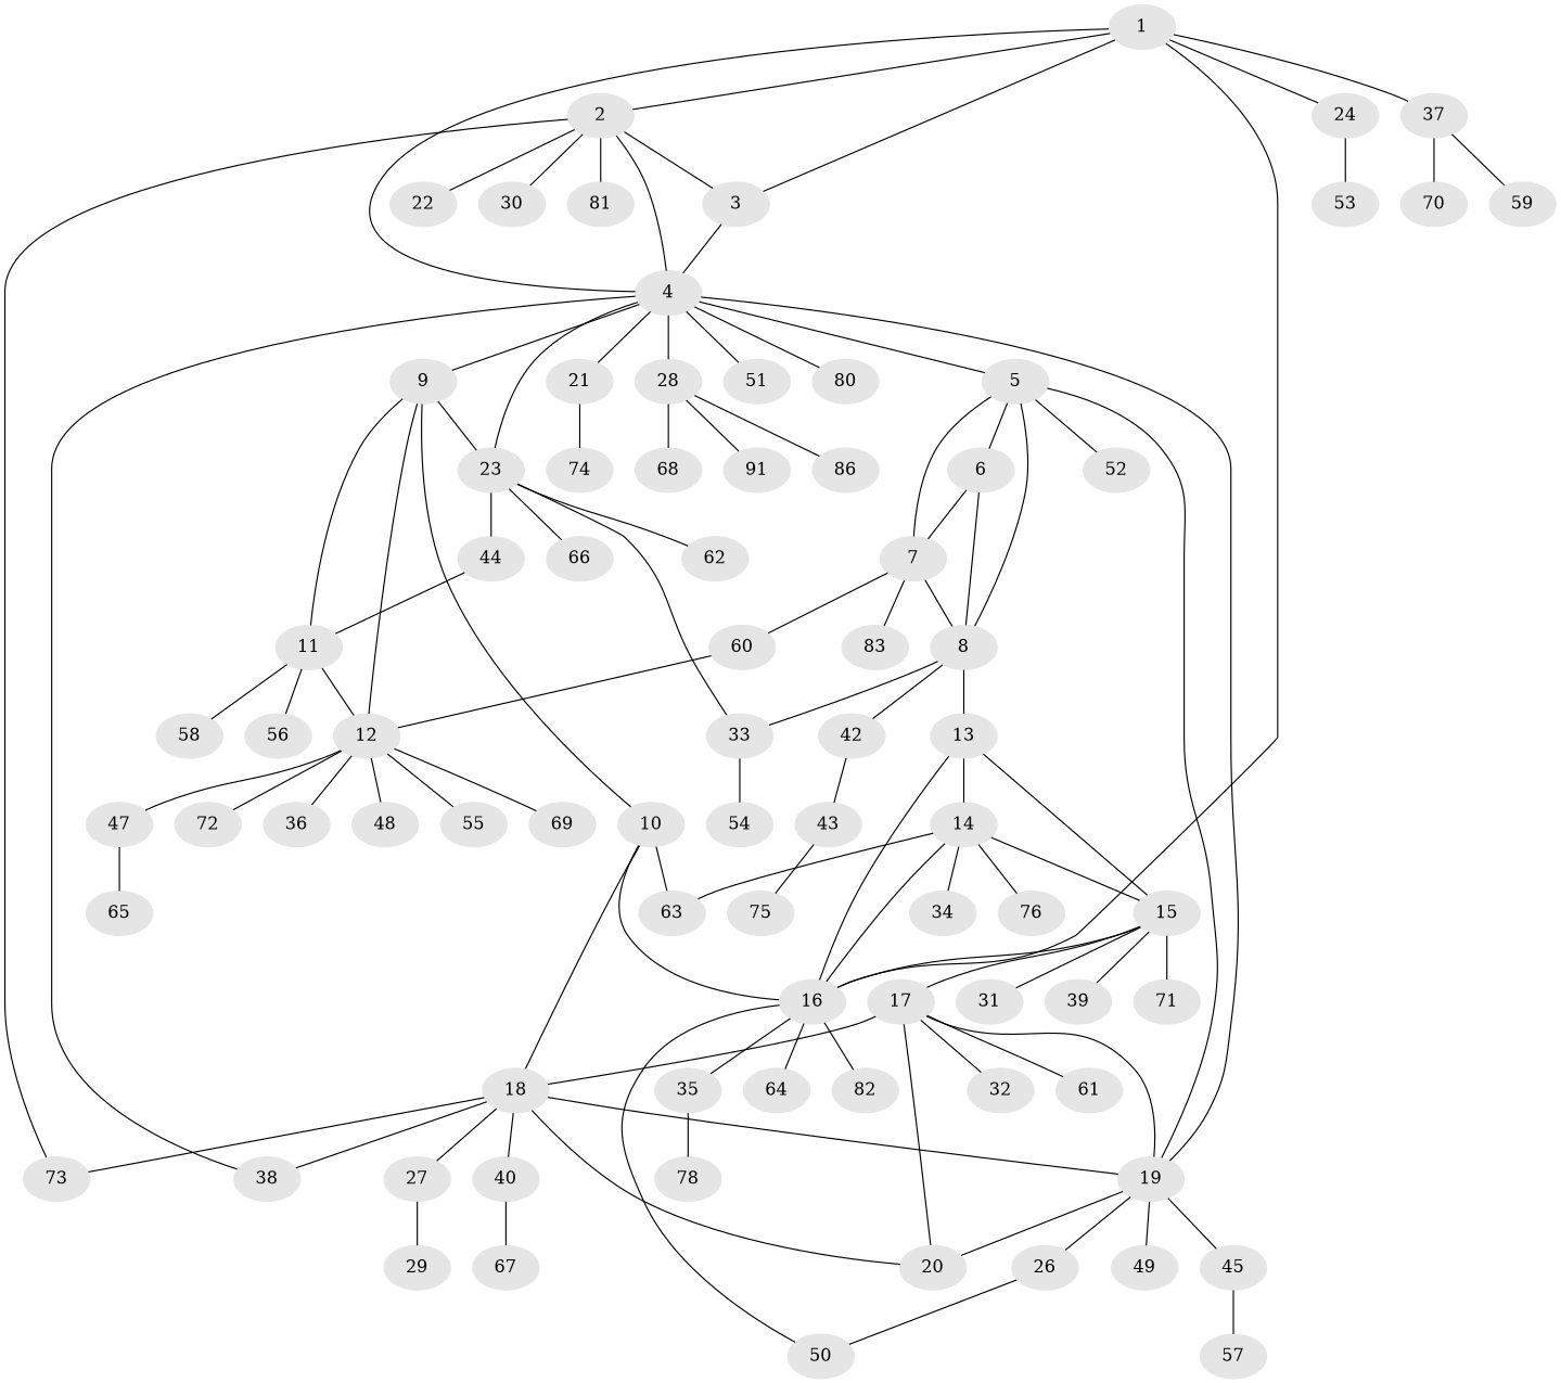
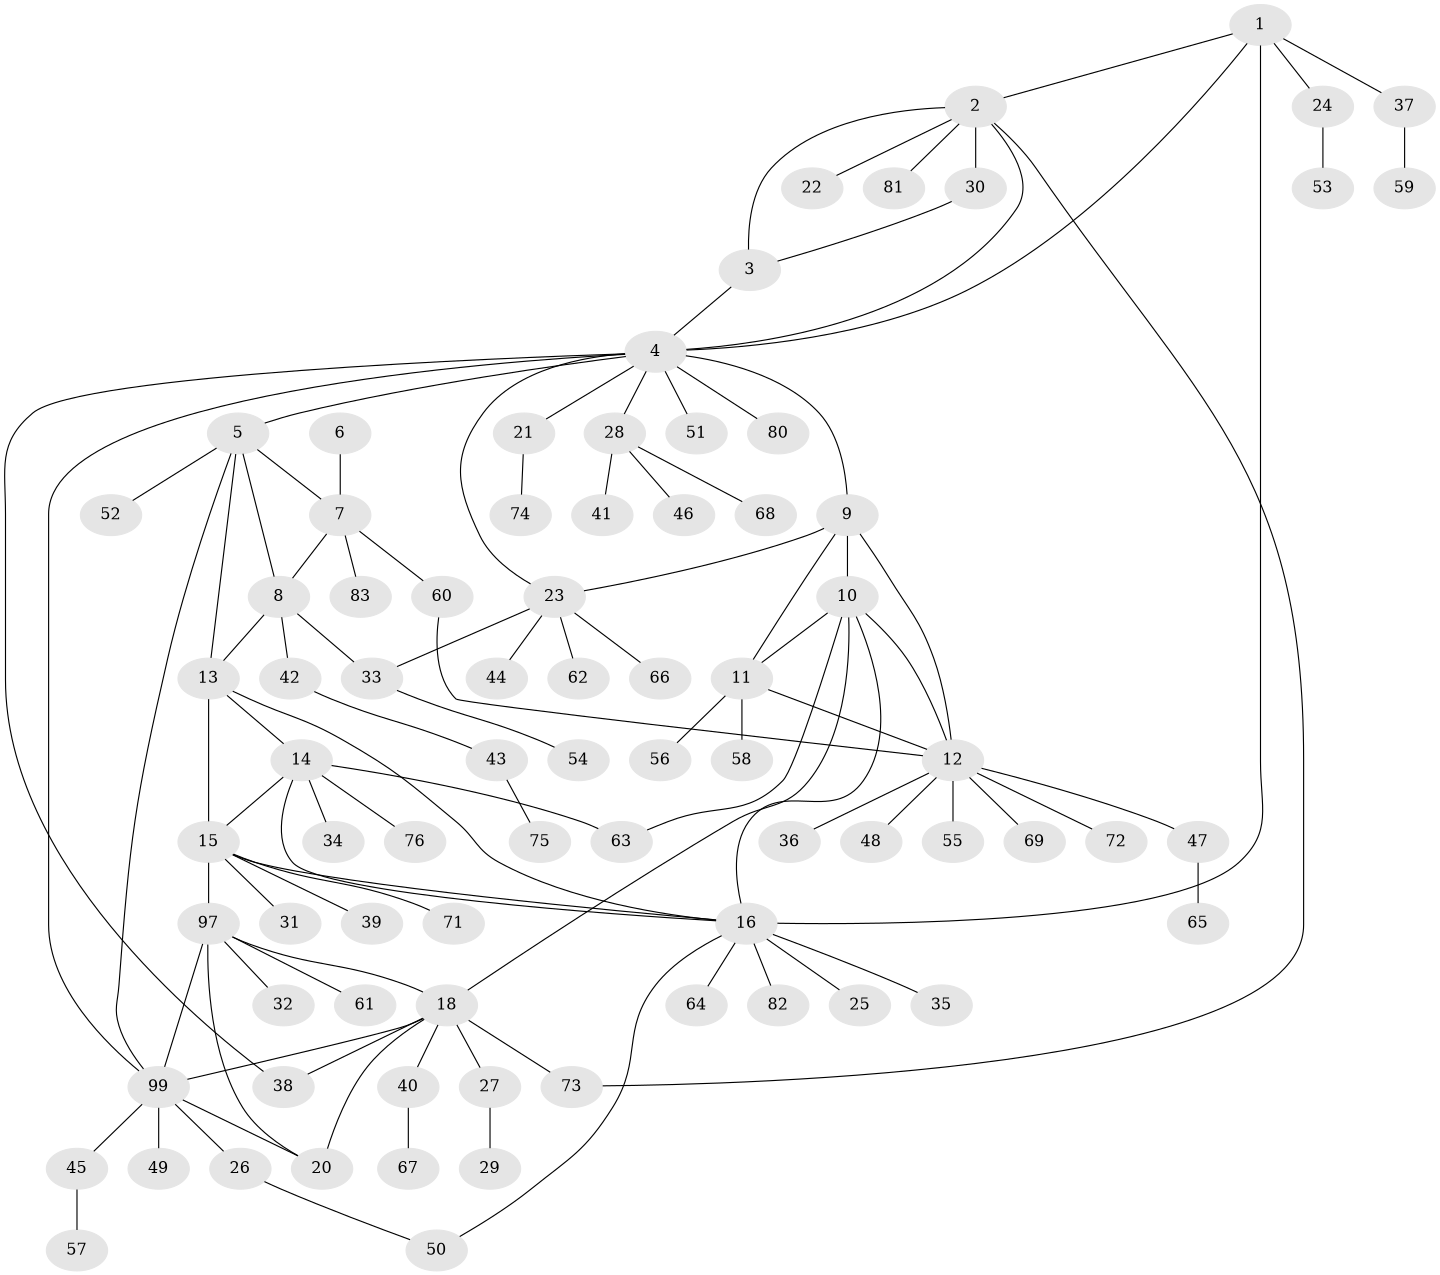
  graph {
    node [color=gray90 style=filled]
    1
    2
    3
    4
    16
    24
    37
    22
    30
    73
    81
    5
    9
-   19
+   19 [label=99]
    21
    23
    28
    38
    51
    80
+   25
    35
    50
    64
    82
    53
    59
-   70
    6
    7
    8
    52
    12
    10
    11
    20
    26
    45
    49
    74
    33
    44
    62
    66
-   41 [label=91]
-   46 [label=86]
+   41
+   46
    68
    60
    83
    13
    42
    36
    47
    48
    55
    69
    72
    14
    15
    54
    43
    18
    63
    56
    58
    27
    40
    65
    34
    76
-   17
+   17 [label=97]
    31
    39
    71
    32
    61
-   78
    29
    67
    57
    75
    1 -- 2
-   1 -- 3
+   30 -- 3
    1 -- 4
    1 -- 16
    1 -- 24
    1 -- 37
    2 -- 3
    2 -- 4
    2 -- 22
    2 -- 30
    2 -- 73
    2 -- 81
    3 -- 4
    4 -- 5
    4 -- 9
    4 -- 19
    4 -- 21
    4 -- 23
    4 -- 28
    4 -- 38
    4 -- 51
    4 -- 80
+   16 -- 25
    16 -- 35
    16 -- 50
    16 -- 64
    16 -- 82
    24 -- 53
    37 -- 59
-   37 -- 70
    5 -- 19
-   5 -- 6
+   5 -- 13
    5 -- 7
    5 -- 8
    5 -- 52
    9 -- 23
    9 -- 12
    9 -- 10
    9 -- 11
    19 -- 20
    19 -- 26
    19 -- 45
    19 -- 49
    21 -- 74
    23 -- 33
    23 -- 44
    23 -- 62
    23 -- 66
    28 -- 41
    28 -- 46
    28 -- 68
-   35 -- 78
    6 -- 7
-   6 -- 8
    7 -- 8
    7 -- 60
    7 -- 83
    8 -- 33
    8 -- 13
    8 -- 42
    12 -- 36
    12 -- 47
    12 -- 48
    12 -- 55
    12 -- 69
    12 -- 72
    10 -- 16
-   44 -- 11
+   10 -- 12
+   10 -- 11
    10 -- 18
    10 -- 63
    11 -- 12
    11 -- 56
    11 -- 58
    26 -- 50
    45 -- 57
    33 -- 54
    60 -- 12
    13 -- 16
    13 -- 14
    13 -- 15
    42 -- 43
    47 -- 65
    14 -- 16
    14 -- 15
    14 -- 63
    14 -- 34
    14 -- 76
    15 -- 16
    15 -- 17
    15 -- 31
    15 -- 39
    15 -- 71
    43 -- 75
    18 -- 73
    18 -- 19
    18 -- 38
    18 -- 20
    18 -- 27
    18 -- 40
    27 -- 29
    40 -- 67
    17 -- 19
    17 -- 20
    17 -- 18
    17 -- 32
    17 -- 61
  }
